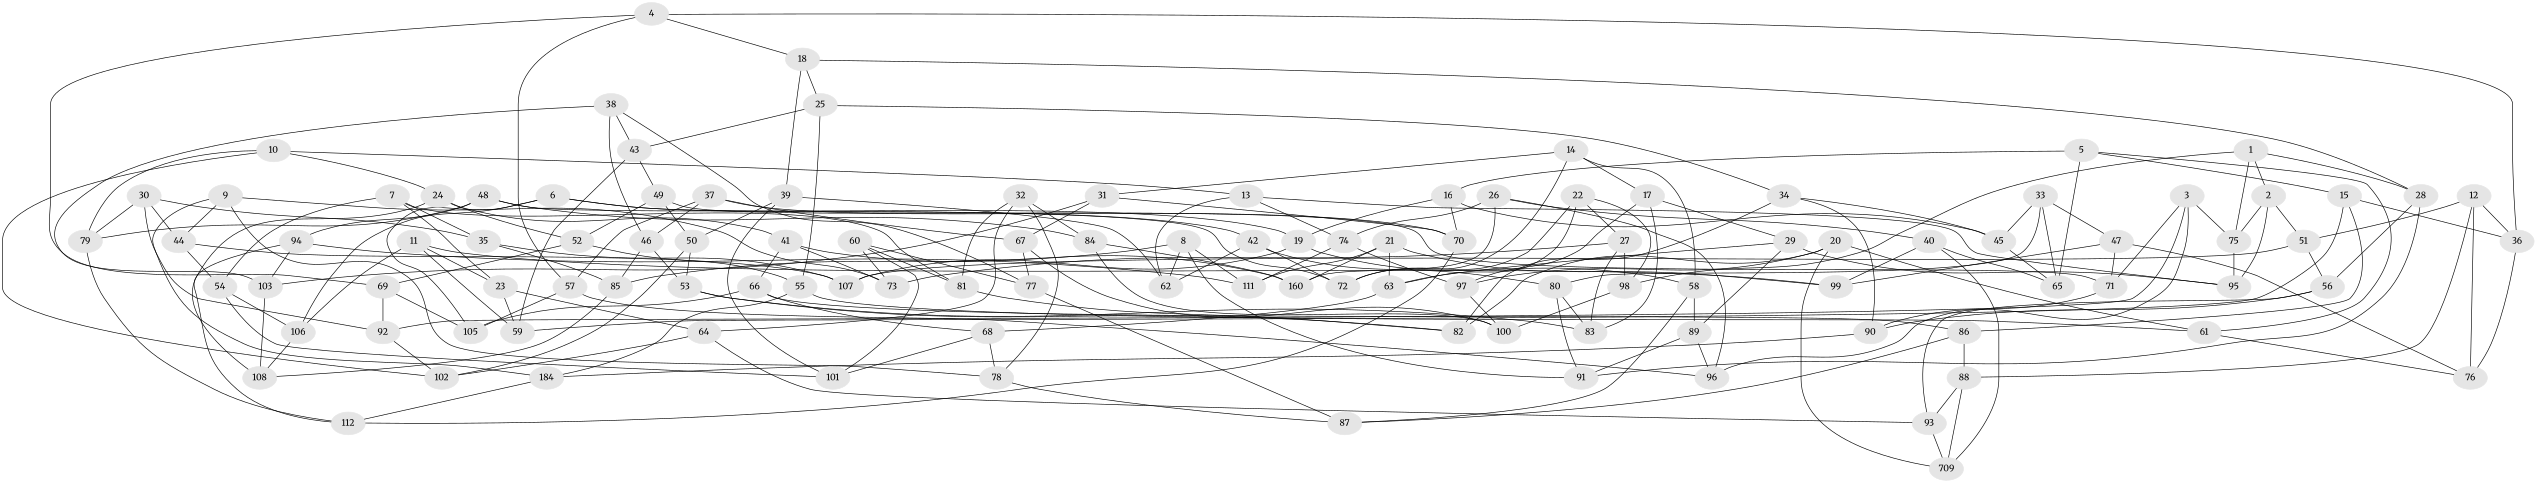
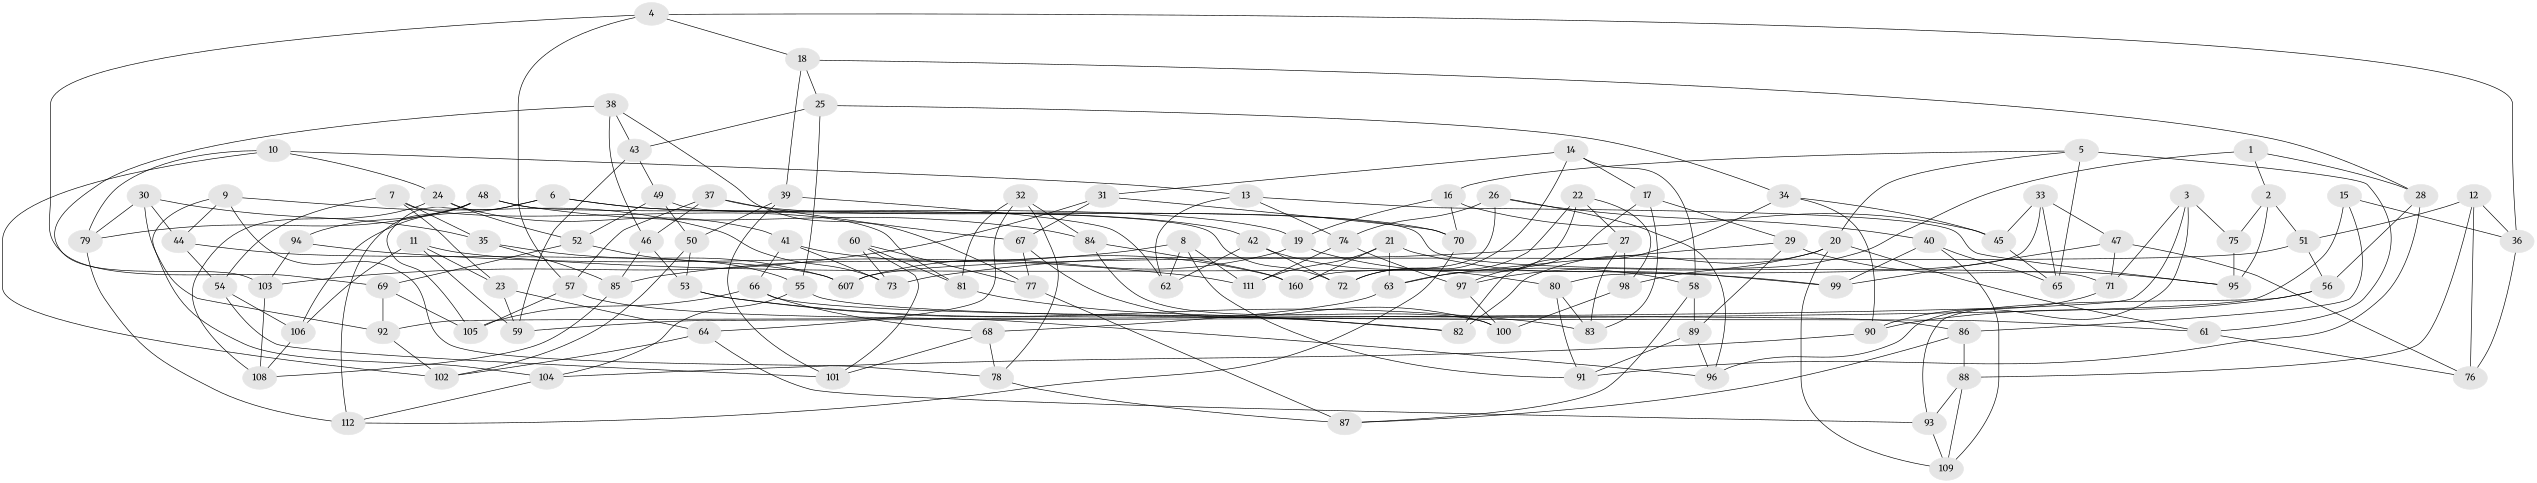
  graph {
    fontname=Merriweather
    node [color=gray90 fontname=Merriweather style=filled]
    edge [fontname=Merriweather]
    1
    2
    28
    75
    98
    51
    95
    91
    56
    100
-   107
+   107 [label=607]
    3
    71
    92
    96
    90
    102
    4
    18
    36
    57
    69
    25
    39
    76
    105
    5
    15
    16
    61
    65
    59
    86
    19
    45
    70
    6
    42
    106
    58
    62
    72
    80
    108
    7
    23
    35
    54
    81
    64
    85
    101
    82
    8
    111
    9
    44
    73
    78
-   104 [label=184]
+   104
    87
    112
    10
    13
    24
    79
    74
    41
    52
    11
    99
    12
    88
-   109 [label=709]
+   109
    93
    97
    14
    17
    31
    29
    83
    67
    103
    89
    63
    34
    43
    55
    50
    20
    21
    n92 [label=160]
    68
    22
    27
    66
    49
    26
    40
    30
    77
    32
    84
    33
    47
    37
    46
    53
    38
    48
    94
    60
    1 -- 2
    1 -- 28
-   1 -- 75
    1 -- 98
    2 -- 75
    2 -- 51
    2 -- 95
    28 -- 91
    28 -- 56
    75 -- 95
    98 -- 100
    51 -- 56
    51 -- 107
    56 -- 90
    56 -- 93
    3 -- 75
    3 -- 71
    3 -- 92
    3 -- 96
    71 -- 90
    92 -- 102
    90 -- 104
    4 -- 18
    4 -- 36
    4 -- 57
    4 -- 69
    18 -- 28
    18 -- 25
    18 -- 39
    36 -- 76
    57 -- 96
    57 -- 105
    69 -- 92
    69 -- 105
    25 -- 34
    25 -- 43
    25 -- 55
    39 -- 62
    39 -- 101
    39 -- 50
-   5 -- 15
+   5 -- 20
    5 -- 16
    5 -- 61
    5 -- 65
    15 -- 36
    15 -- 59
    15 -- 86
    16 -- 19
    16 -- 45
    16 -- 70
    61 -- 76
    86 -- 87
    86 -- 88
    19 -- 107
    19 -- 58
    45 -- 65
    70 -- 112
    6 -- 105
    6 -- 19
    6 -- 42
    6 -- 106
    42 -- 62
    42 -- 72
    42 -- 80
    106 -- 108
    58 -- 87
    58 -- 89
    80 -- 91
    80 -- 83
    7 -- 23
    7 -- 35
    7 -- 54
    7 -- 81
    23 -- 59
    23 -- 64
    35 -- 107
    35 -- 85
    54 -- 106
    54 -- 101
    81 -- 82
    64 -- 102
    64 -- 93
    85 -- 108
    8 -- 91
    8 -- 62
    8 -- 85
    8 -- 111
    9 -- 44
    9 -- 73
    9 -- 78
    9 -- 104
    44 -- 107
    44 -- 54
    78 -- 87
    104 -- 112
    10 -- 102
    10 -- 13
    10 -- 24
    10 -- 79
    13 -- 95
    13 -- 62
    13 -- 74
    24 -- 108
    24 -- 41
    24 -- 52
    79 -- 112
    74 -- 111
    74 -- 97
    41 -- 73
    41 -- n92
    41 -- 66
    52 -- 69
    52 -- 55
    11 -- 59
    11 -- 106
    11 -- 23
    11 -- 99
    12 -- 51
    12 -- 36
    12 -- 76
    12 -- 88
    88 -- 109
    88 -- 93
    93 -- 109
    97 -- 100
    14 -- 58
    14 -- 72
    14 -- 17
    14 -- 31
    17 -- 97
    17 -- 29
    17 -- 83
    31 -- 70
    31 -- 67
    31 -- 103
    29 -- 95
    29 -- 89
    29 -- 63
    67 -- 100
    67 -- 77
    103 -- 108
    89 -- 91
    89 -- 96
    63 -- 68
    34 -- 90
    34 -- 45
    34 -- 82
    43 -- 59
    43 -- 49
    55 -- 61
    55 -- 104
    50 -- 102
    50 -- 53
    20 -- 61
    20 -- 82
    20 -- 109
    20 -- 97
    21 -- 111
    21 -- 99
    21 -- 63
    21 -- n92
    68 -- 101
    68 -- 78
    22 -- 98
    22 -- 72
    22 -- 63
    22 -- 27
    27 -- 98
    27 -- 73
    27 -- 83
    66 -- 105
    66 -- 86
    66 -- 68
    49 -- 71
    49 -- 52
    49 -- 50
    26 -- 96
    26 -- 74
    26 -- n92
    26 -- 40
    40 -- 65
    40 -- 99
    40 -- 109
    30 -- 92
    30 -- 35
    30 -- 44
    30 -- 79
    77 -- 87
    32 -- 81
    32 -- 64
    32 -- 78
    32 -- 84
    84 -- 100
    84 -- n92
    33 -- 65
    33 -- 45
    33 -- 80
    33 -- 47
    47 -- 71
    47 -- 76
    47 -- 99
    37 -- 57
    37 -- 70
    37 -- 67
    37 -- 46
    46 -- 85
    46 -- 53
    53 -- 82
    53 -- 83
    38 -- 103
    38 -- 43
    38 -- 77
    38 -- 46
    48 -- 72
    48 -- 79
    48 -- 84
    48 -- 94
    94 -- 111
-   94 -- 112
+   48 -- 112
    94 -- 103
    60 -- 81
    60 -- 101
    60 -- 73
    60 -- 77
  }
